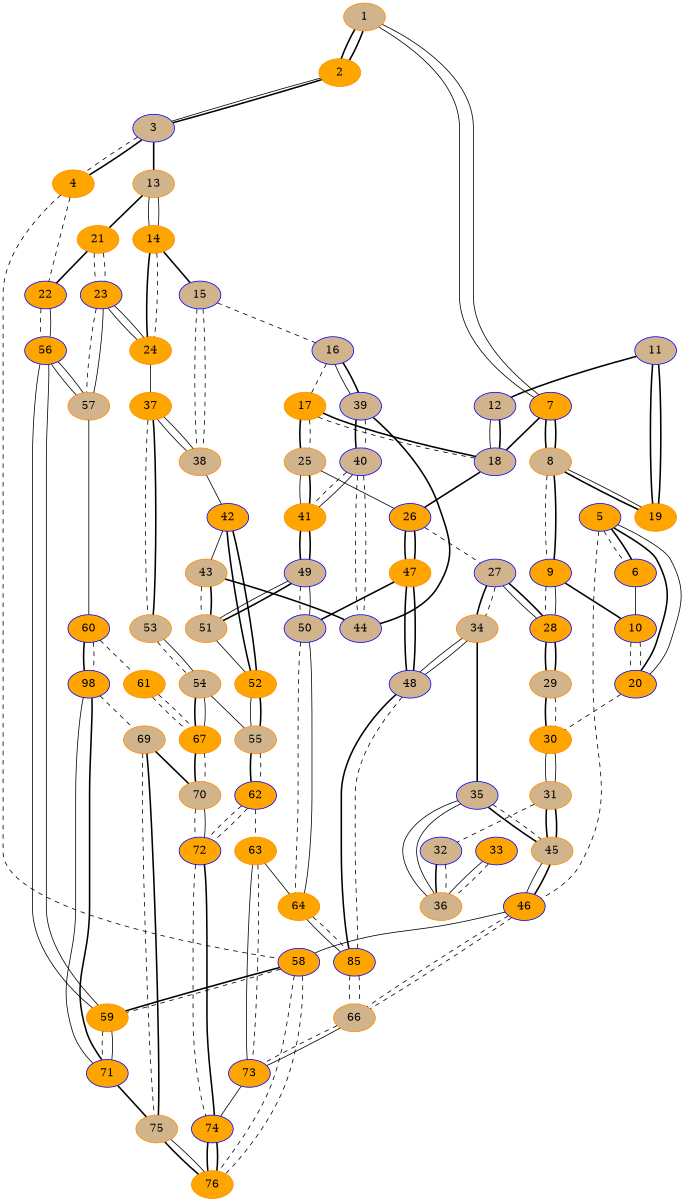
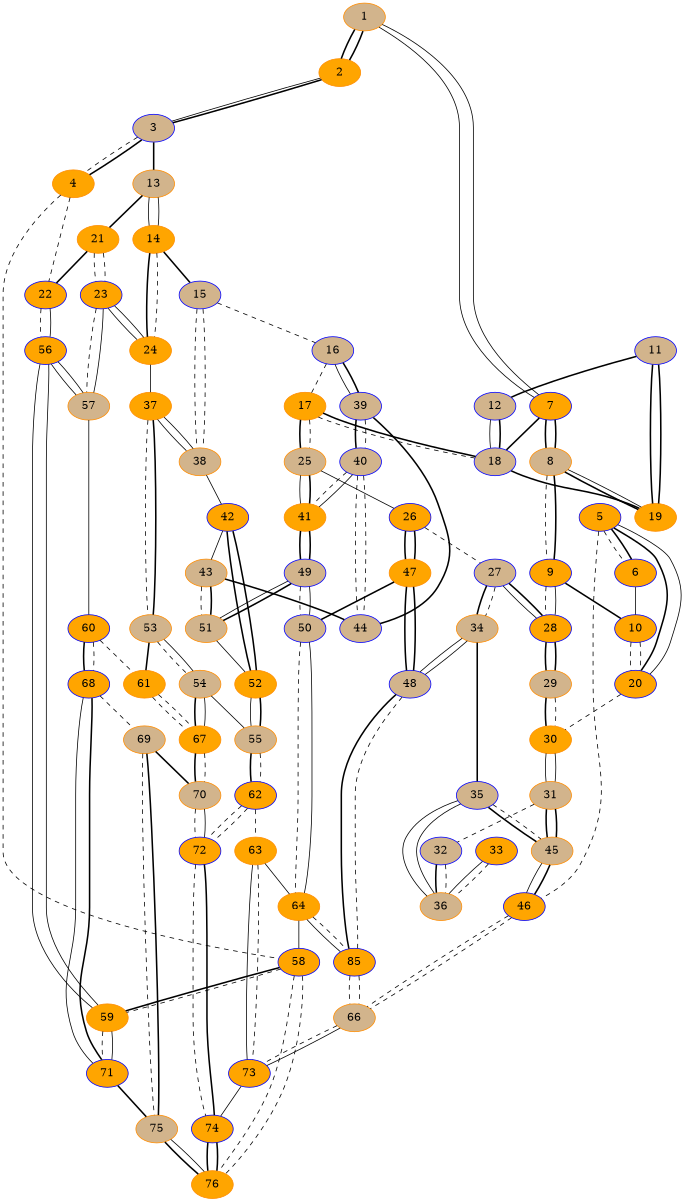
  graph {
    node [color=darkorange fillcolor=orange style=filled]
    edge [style=bold]
    1 [fillcolor=tan]
    2
    7 [color=blue]
    3 [color=blue fillcolor=tan]
    8 [fillcolor=tan]
    18 [color=blue fillcolor=tan]
    4
    13 [fillcolor=tan]
    22 [color=blue]
    58 [color=blue]
    14
    21
    5 [color=blue]
    6 [color=blue]
    20 [color=blue]
    46 [color=blue]
    56 [color=blue]
    59
    76
    10 [color=blue]
    30
    66 [fillcolor=tan]
    9 [color=blue]
    19
    11 [color=blue fillcolor=tan]
    12 [color=blue fillcolor=tan]
    28 [color=blue]
    29 [fillcolor=tan]
    15 [color=blue fillcolor=tan]
    24
    23 [color=blue]
    16 [color=blue fillcolor=tan]
    38 [fillcolor=tan]
    37
    17
    39 [color=blue fillcolor=tan]
    42 [color=blue]
    25 [fillcolor=tan]
    40 [color=blue fillcolor=tan]
    44 [color=blue fillcolor=tan]
    26 [color=blue]
    41
    31 [fillcolor=tan]
    57 [fillcolor=tan]
    60 [color=blue]
    53 [fillcolor=tan]
    27 [color=blue fillcolor=tan]
    47
    49 [color=blue fillcolor=tan]
    34 [fillcolor=tan]
    48 [color=blue fillcolor=tan]
    50 [color=blue fillcolor=tan]
    35 [color=blue fillcolor=tan]
    32 [color=blue fillcolor=tan]
    45 [fillcolor=tan]
    36 [fillcolor=tan]
    33 [color=blue]
    n58 [color=blue label=85]
    54 [fillcolor=tan]
    61
    43 [fillcolor=tan]
    52
    51 [fillcolor=tan]
    55 [fillcolor=tan]
    73 [color=blue]
    64
    62 [color=blue]
    67
    70 [fillcolor=tan]
    63
    72 [color=blue]
    71 [color=blue]
-   68 [color=blue label=98]
+   68 [color=blue]
    75 [fillcolor=tan]
    69 [fillcolor=tan]
    74 [color=blue]
    1 -- 2
    1 -- 2
    1 -- 7 [style=solid]
    1 -- 7 [style=solid]
    2 -- 3 [style=solid]
    2 -- 3
    7 -- 8
    7 -- 8
    7 -- 18
    3 -- 4 [style=dashed]
    3 -- 4
    3 -- 13
    8 -- 9 [style=dashed]
    8 -- 9
    8 -- 19
    8 -- 19 [style=solid]
-   18 -- 26
+   18 -- 19
    4 -- 22 [style=dashed]
    4 -- 58 [style=dashed]
    13 -- 14 [style=solid]
    13 -- 14 [style=solid]
    13 -- 21
    22 -- 56 [style=dashed]
    22 -- 56 [style=solid]
    58 -- 59
    58 -- 59 [style=dashed]
    58 -- 76 [style=dashed]
    58 -- 76 [style=dashed]
    14 -- 15
    14 -- 24
    14 -- 24 [style=dashed]
    21 -- 22
    21 -- 23 [style=dashed]
    21 -- 23 [style=dashed]
    5 -- 6 [style=dashed]
    5 -- 6
    5 -- 20
    5 -- 20 [style=solid]
    5 -- 46 [style=dashed]
    6 -- 10 [style=solid]
    20 -- 30 [style=dashed]
-   46 -- 58 [style=solid]
+   64 -- 58 [style=solid]
    46 -- 66 [style=dashed]
    46 -- 66 [style=dashed]
    56 -- 59 [style=solid]
    56 -- 59 [style=solid]
    56 -- 57 [style=solid]
    56 -- 57 [style=solid]
    59 -- 71 [style=dashed]
    59 -- 71 [style=solid]
    10 -- 20 [style=dashed]
    10 -- 20 [style=dashed]
    30 -- 31 [style=solid]
    30 -- 31 [style=solid]
    66 -- 73 [style=dashed]
    66 -- 73 [style=solid]
    9 -- 10
    9 -- 28 [style=dashed]
    9 -- 28 [style=solid]
    11 -- 19
    11 -- 19
    11 -- 12
    12 -- 18 [style=solid]
    12 -- 18
    28 -- 29
    28 -- 29
    29 -- 30
    29 -- 30 [style=dashed]
    15 -- 16 [style=dashed]
    15 -- 38 [style=dashed]
    15 -- 38 [style=dashed]
    24 -- 37 [style=solid]
    23 -- 24 [style=solid]
    23 -- 24 [style=solid]
    23 -- 57 [style=dashed]
    23 -- 57 [style=solid]
    16 -- 17 [style=dashed]
    16 -- 39 [style=solid]
    16 -- 39
    38 -- 42 [style=solid]
    37 -- 38 [style=solid]
    37 -- 38 [style=solid]
    37 -- 53 [style=dashed]
    37 -- 53
    17 -- 18 [style=dashed]
    17 -- 18
    17 -- 25
    17 -- 25 [style=dashed]
    39 -- 40
    39 -- 40 [style=dashed]
    39 -- 44
    42 -- 43 [style=solid]
    42 -- 52
    42 -- 52
    25 -- 26 [style=solid]
    25 -- 41 [style=solid]
    25 -- 41
    40 -- 44 [style=dashed]
    40 -- 44 [style=dashed]
    40 -- 41 [style=dashed]
    40 -- 41 [style=solid]
    26 -- 27 [style=dashed]
    26 -- 47
    26 -- 47
    41 -- 49
    41 -- 49
    31 -- 32 [style=dashed]
    31 -- 45
    31 -- 45
    57 -- 60 [style=solid]
    60 -- 61 [style=dashed]
    60 -- 68
    60 -- 68 [style=dashed]
    53 -- 54 [style=dashed]
    53 -- 54 [style=solid]
+   53 -- 61
    27 -- 28 [style=solid]
    27 -- 28
    27 -- 34
    27 -- 34 [style=dashed]
    47 -- 48
    47 -- 48
    47 -- 50
    49 -- 50 [style=dashed]
    49 -- 50 [style=solid]
    49 -- 51 [style=solid]
    49 -- 51
    34 -- 48 [style=solid]
    34 -- 48 [style=solid]
    34 -- 35
    48 -- n58
    48 -- n58 [style=dashed]
    50 -- 64 [style=dashed]
    50 -- 64 [style=solid]
    35 -- 45
    35 -- 45 [style=dashed]
    35 -- 36 [style=solid]
    35 -- 36 [style=solid]
    32 -- 36
    32 -- 36 [style=dashed]
    45 -- 46 [style=solid]
    45 -- 46
    33 -- 36 [style=solid]
    33 -- 36 [style=dashed]
    n58 -- 66 [style=dashed]
    n58 -- 66 [style=dashed]
    54 -- 55 [style=solid]
    54 -- 67
    54 -- 67 [style=solid]
    61 -- 67 [style=dashed]
    61 -- 67 [style=dashed]
    43 -- 44
    43 -- 51 [style=dashed]
    43 -- 51
    52 -- 55 [style=solid]
    52 -- 55
    51 -- 52 [style=solid]
    55 -- 62
    55 -- 62 [style=dashed]
    73 -- 74 [style=solid]
    64 -- n58 [style=solid]
    64 -- n58 [style=dashed]
    62 -- 63 [style=dashed]
    62 -- 72 [style=dashed]
    62 -- 72 [style=dashed]
    67 -- 70
    67 -- 70 [style=dashed]
    70 -- 72 [style=dashed]
    70 -- 72 [style=solid]
    63 -- 73 [style=solid]
    63 -- 73 [style=dashed]
    63 -- 64 [style=solid]
    72 -- 74 [style=dashed]
    72 -- 74
    71 -- 75
    68 -- 71 [style=solid]
    68 -- 71
    68 -- 69 [style=dashed]
    75 -- 76
    75 -- 76 [style=solid]
    69 -- 70
    69 -- 75 [style=dashed]
    69 -- 75
    74 -- 76
    74 -- 76
  }
